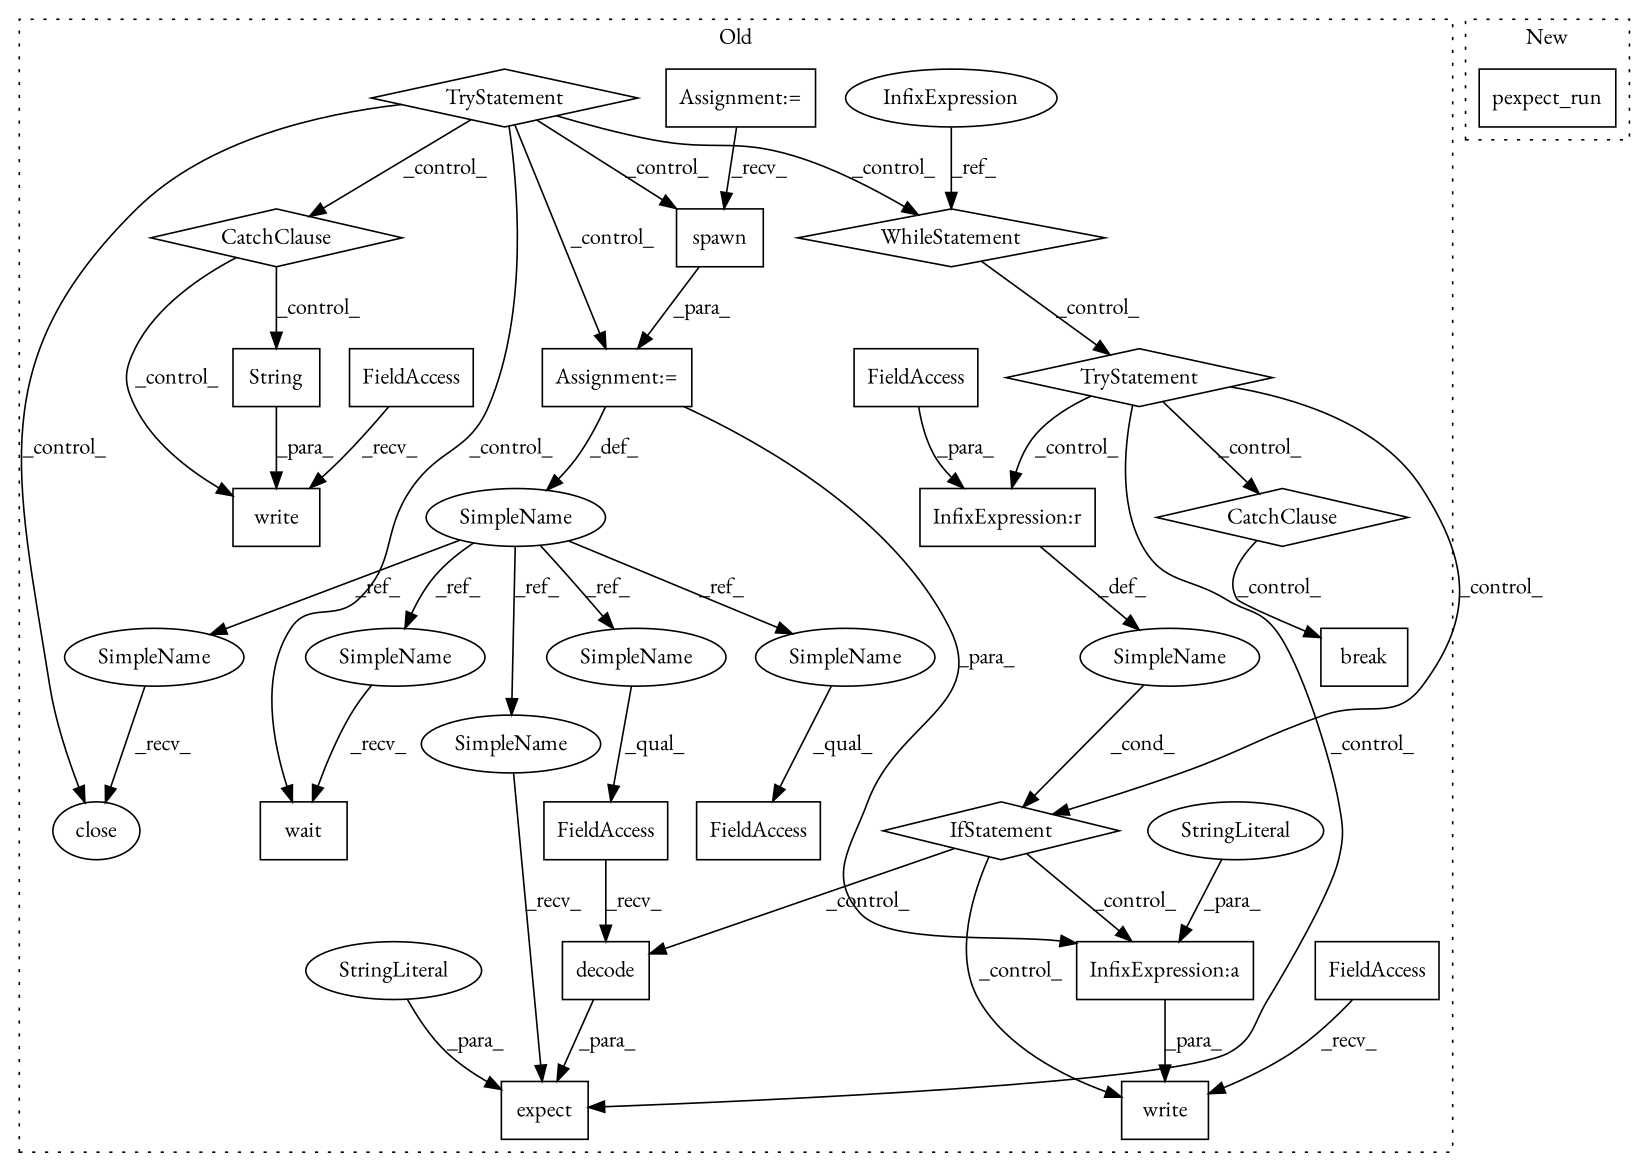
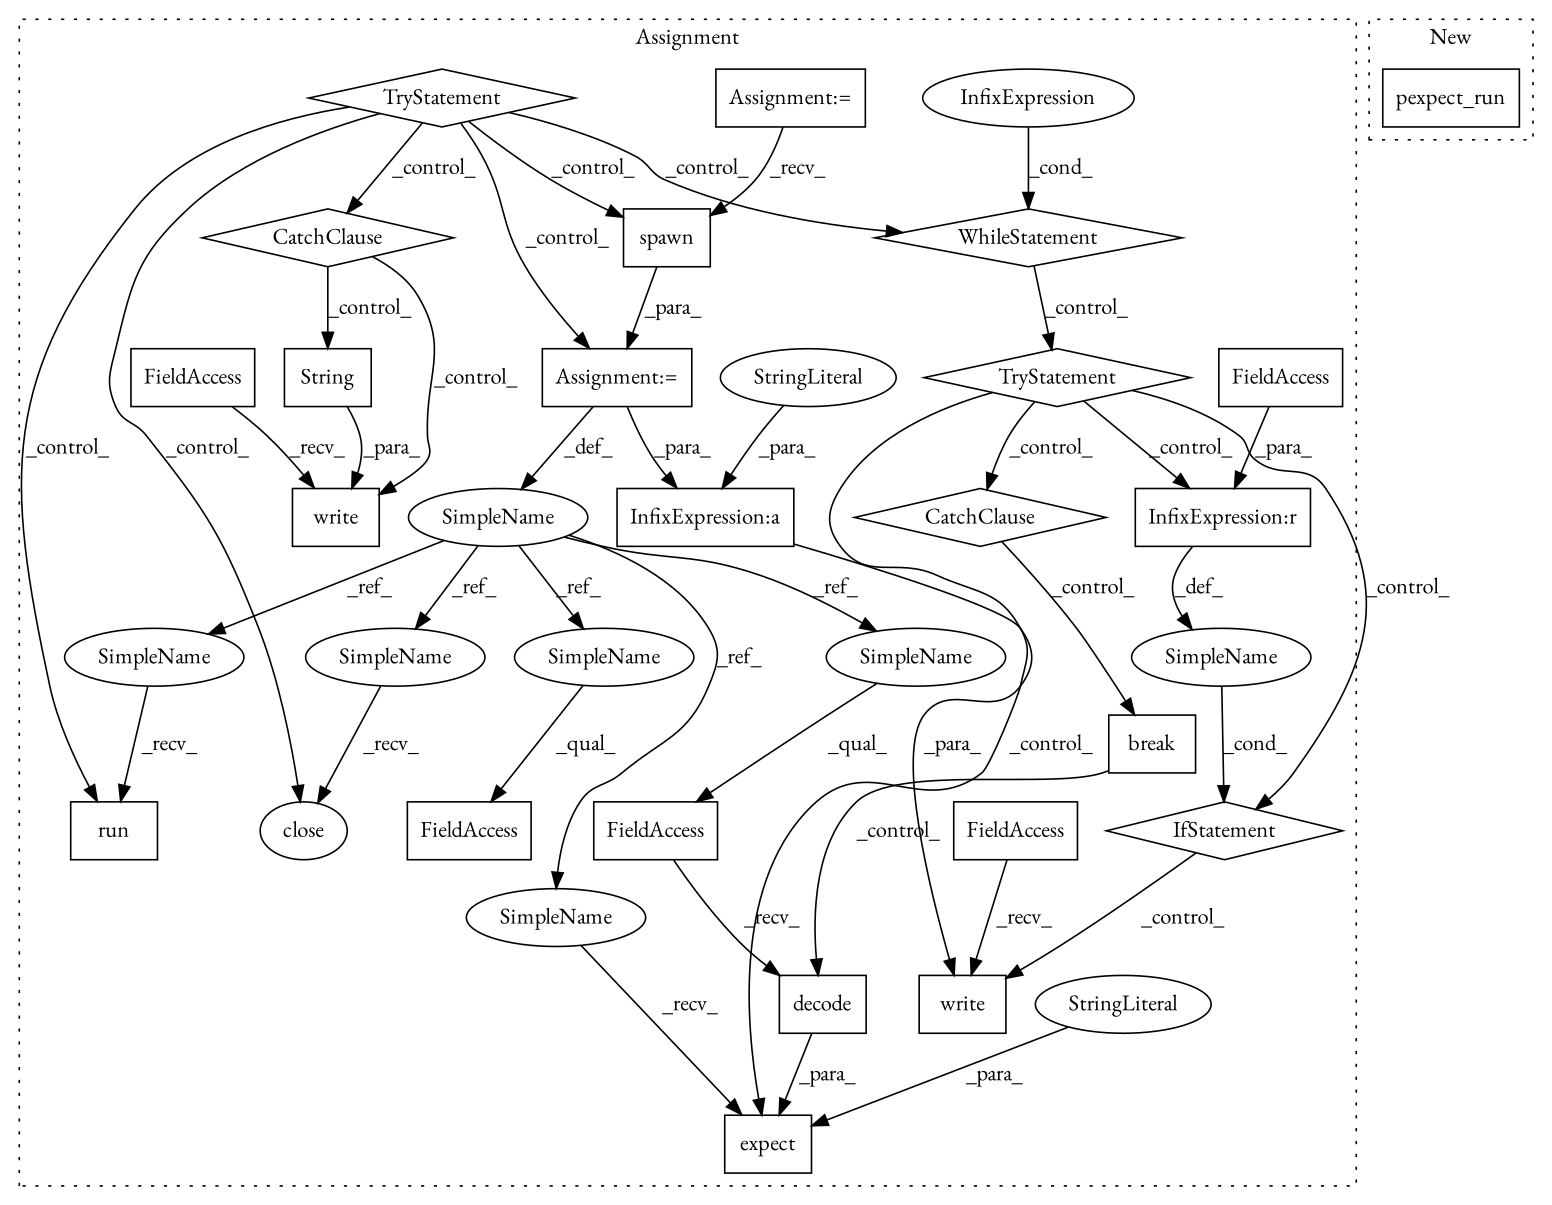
  digraph {
    fontname="EB Garamond"
    node [a=32 fontname="EB Garamond" l=5 s=7673 shape=box]
    edge [fontname="EB Garamond"]
    n1 [l=8 label=decode s=7483]
    n2 [a=7 l=1 label="Assignment:=" s=7270]
    n3 [l="6,1" label=write s="7464,7498"]
    n4 [a=22 l=10 label=FieldAccess s=7453]
    n5 [a=27 l=3 label="InfixExpression:a" s=7491]
-   n6 [l=6 label=wait s=7627]
+   n6 [l=6 label=run s=7627]
    n7 [a=42 label=SimpleName s=7265 shape=ellipse]
    n8 [l=7 label=close s=7649 shape=ellipse]
    n9 [a=9 l=4 label=InfixExpression s=7346 shape=ellipse]
    n10 [a=10 l=6 label=break s=7584]
    n11 [a=42 label=SimpleName shape=ellipse l="" s=""]
    n12 [a=12 l="17,2" label=CatchClause s="7528,7568" shape=diamond]
    n13 [a=45 l=4 label=StringLiteral s=7494 shape=ellipse]
    n14 [l="7,1" label=expect s="7388,7399"]
    n15 [a=45 l=4 label=StringLiteral s=7395 shape=ellipse]
    n16 [a=27 l=3 label="InfixExpression:r" s=7431]
    n17 [l="6,1" label=spawn s="7279,7318"]
    n18 [a=54 l=4 label=TryStatement s=7152 shape=diamond]
    n19 [l="7,1" label=String s="7753,7761"]
    n20 [a=12 l="13,2" label=CatchClause s="7700,7724" shape=diamond]
    n21 [a=22 l=13 label=FieldAccess s=7418]
    n22 [a=54 l=4 label=TryStatement s=7364 shape=diamond]
    n23 [a=22 l=16 label=FieldAccess]
    n24 [a=22 l=12 label=FieldAccess s=7470]
    n25 [a=25 l="4,2" label=IfStatement s="7414,7435" shape=diamond]
    n26 [a=61 l="7,2" label=WhileStatement s="7339,7350" shape=diamond]
    n27 [a=7 l=7 label="Assignment:=" s=7073]
    n28 [l="6,1" label=write s="7747,7762"]
    n29 [a=22 l=10 label=FieldAccess s=7736]
    n30 [a=42 label=SimpleName s=7470 shape=ellipse]
    n31 [a=42 label=SimpleName s=7382 shape=ellipse]
    n32 [a=42 label=SimpleName s=7621 shape=ellipse]
    n33 [a=42 label=SimpleName shape=ellipse]
    n34 [a=42 label=SimpleName s=7643 shape=ellipse]
    n35 [l="12,1" label=pexpect_run s="7130,7145"]
    subgraph cluster_1 {
-     label=Old
+     label=Assignment
      style=dotted
      n1
      n2
      n3
      n4
      n5
      n6
      n7
      n8
      n9
      n10
      n11
      n12
      n13
      n14
      n15
      n16
      n17
      n18
      n19
      n20
      n21
      n22
      n23
      n24
      n25
      n26
      n27
      n28
      n29
      n30
      n31
      n32
      n33
      n34
    }
    subgraph cluster_2 {
      label=New
      style=dotted
      n35
    }
    n1 -> n14 [label=_para_]
    n2 -> n5 [label=_para_]
    n2 -> n7 [label=_def_]
    n4 -> n3 [label=_recv_]
    n5 -> n3 [label=_para_]
    n7 -> n30 [label=_ref_]
    n7 -> n31 [label=_ref_]
    n7 -> n32 [label=_ref_]
    n7 -> n33 [label=_ref_]
    n7 -> n34 [label=_ref_]
-   n9 -> n26 [label=_ref_]
+   n9 -> n26 [label=_cond_]
    n11 -> n25 [label=_cond_]
    n12 -> n10 [label=_control_]
    n13 -> n5 [label=_para_]
    n15 -> n14 [label=_para_]
    n16 -> n11 [label=_def_]
    n17 -> n2 [label=_para_]
    n18 -> n2 [label=_control_]
    n18 -> n6 [label=_control_]
    n18 -> n8 [label=_control_]
    n18 -> n17 [label=_control_]
    n18 -> n20 [label=_control_]
    n18 -> n26 [label=_control_]
    n19 -> n28 [label=_para_]
    n20 -> n19 [label=_control_]
    n20 -> n28 [label=_control_]
    n21 -> n16 [label=_para_]
    n22 -> n12 [label=_control_]
    n22 -> n14 [label=_control_]
    n22 -> n16 [label=_control_]
    n22 -> n25 [label=_control_]
    n24 -> n1 [label=_recv_]
-   n25 -> n1 [label=_control_]
+   n10 -> n1 [label=_control_]
    n25 -> n3 [label=_control_]
-   n25 -> n5 [label=_control_]
    n26 -> n22 [label=_control_]
    n27 -> n17 [label=_recv_]
    n29 -> n28 [label=_recv_]
    n30 -> n24 [label=_qual_]
    n31 -> n14 [label=_recv_]
    n32 -> n6 [label=_recv_]
    n33 -> n23 [label=_qual_]
    n34 -> n8 [label=_recv_]
  }
